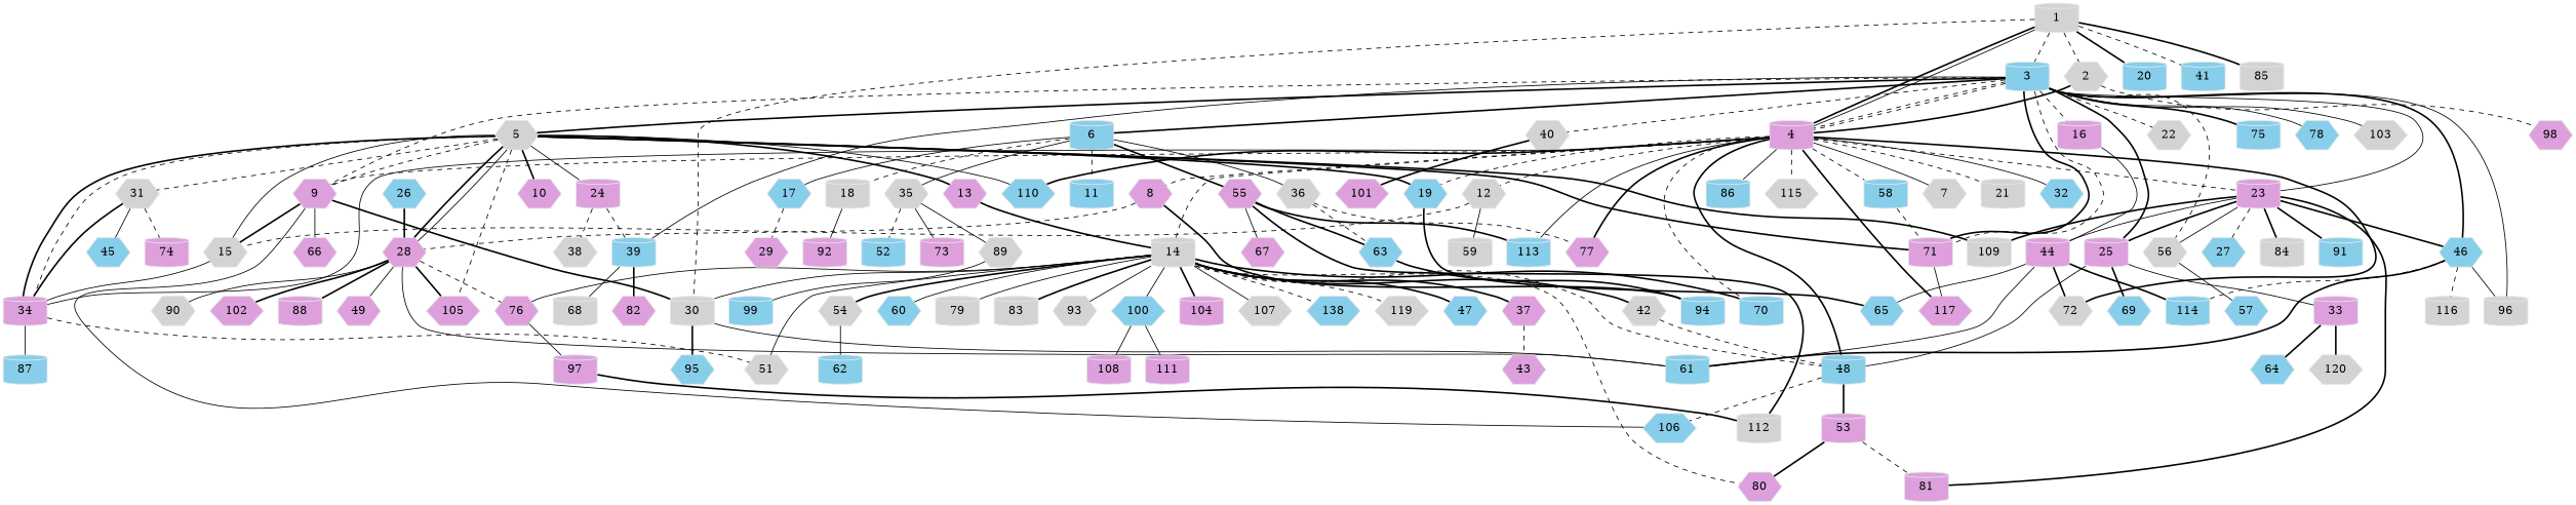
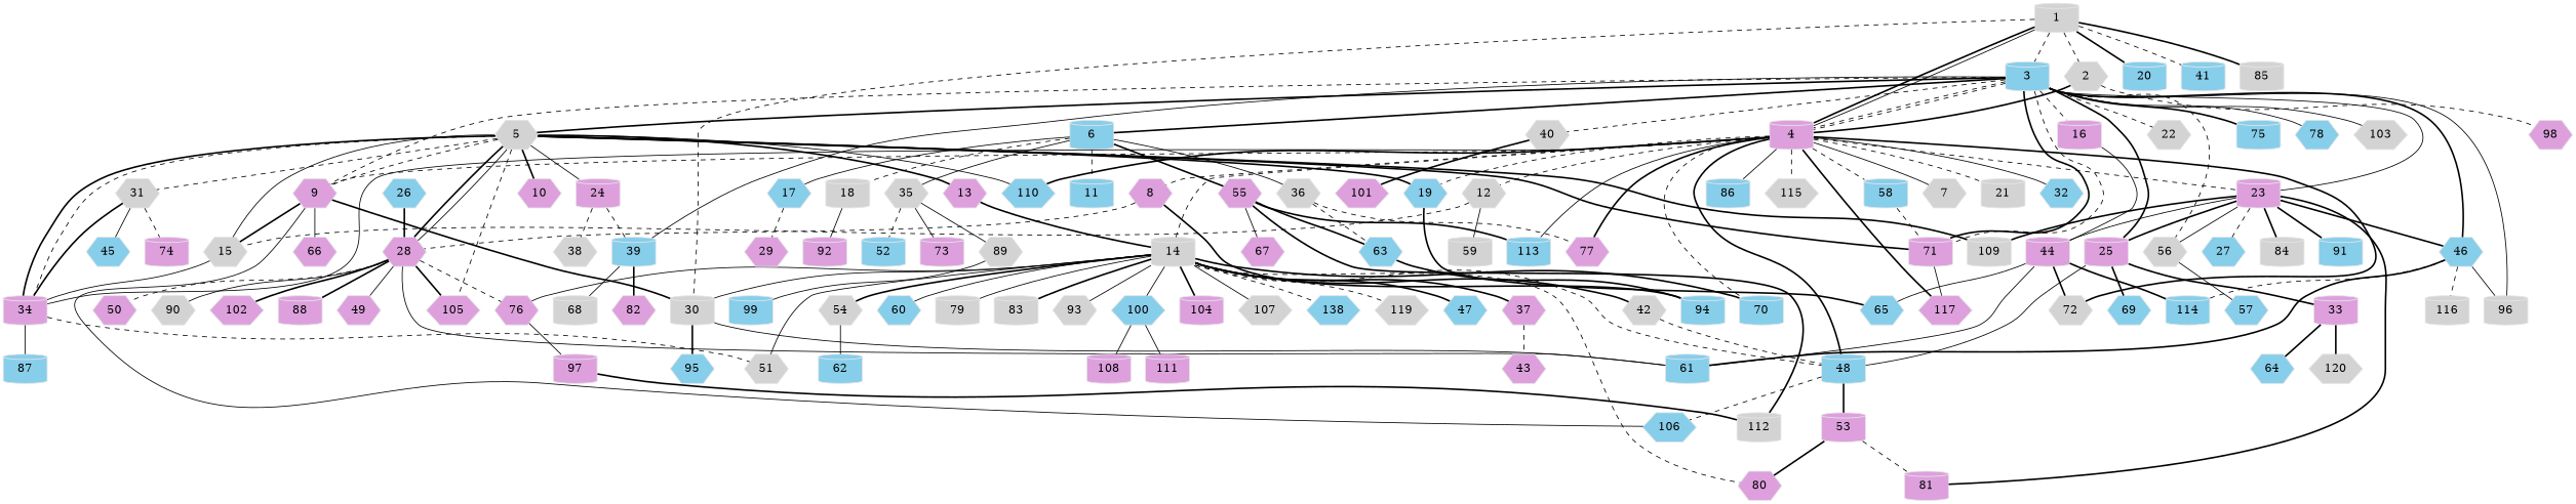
  graph {
    node [color=gray90 fillcolor=plum shape=hexagon style=filled]
    edge [style=bold]
    1 [fillcolor=lightgrey shape=cylinder]
    2 [fillcolor=lightgrey]
    3 [fillcolor=skyblue shape=cylinder]
    4 [shape=cylinder]
    20 [fillcolor=skyblue shape=cylinder]
    30 [fillcolor=lightgrey shape=cylinder]
    41 [fillcolor=skyblue shape=cylinder]
    85 [fillcolor=lightgrey shape=cylinder]
    98
    5 [fillcolor=lightgrey]
    6 [fillcolor=skyblue shape=cylinder]
    9
    16 [shape=cylinder]
    22 [fillcolor=lightgrey]
    23 [shape=cylinder]
    25 [shape=cylinder]
    39 [fillcolor=skyblue shape=cylinder]
    40 [fillcolor=lightgrey]
    46 [fillcolor=skyblue]
    56 [fillcolor=lightgrey]
    71 [shape=cylinder]
    75 [fillcolor=skyblue shape=cylinder]
    78 [fillcolor=skyblue]
    96 [fillcolor=lightgrey shape=cylinder]
    103 [fillcolor=lightgrey]
    7 [fillcolor=lightgrey]
    8
    12 [fillcolor=lightgrey]
    14 [fillcolor=lightgrey shape=cylinder]
    19 [fillcolor=skyblue]
    21 [fillcolor=lightgrey shape=cylinder]
    32 [fillcolor=skyblue]
    34 [shape=cylinder]
    48 [fillcolor=skyblue shape=cylinder]
    58 [fillcolor=skyblue shape=cylinder]
    70 [fillcolor=skyblue shape=cylinder]
    72 [fillcolor=lightgrey]
    77
    86 [fillcolor=skyblue shape=cylinder]
    110 [fillcolor=skyblue]
    113 [fillcolor=skyblue shape=cylinder]
    115 [fillcolor=lightgrey]
    117
    26 [fillcolor=skyblue]
    28
    61 [fillcolor=skyblue shape=cylinder]
    95 [fillcolor=skyblue]
    10
    13
    15 [fillcolor=lightgrey]
    24 [shape=cylinder]
    31 [fillcolor=lightgrey]
    105
    109 [fillcolor=lightgrey shape=cylinder]
    11 [fillcolor=skyblue shape=cylinder]
    17 [fillcolor=skyblue]
    18 [fillcolor=lightgrey shape=cylinder]
    35 [fillcolor=lightgrey]
    36 [fillcolor=lightgrey]
    55
    66
    106 [fillcolor=skyblue]
    44 [shape=cylinder]
    27 [fillcolor=skyblue]
    81 [shape=cylinder]
    84 [fillcolor=lightgrey shape=cylinder]
    91 [fillcolor=skyblue shape=cylinder]
    33 [shape=cylinder]
    69 [fillcolor=skyblue]
    68 [fillcolor=lightgrey shape=cylinder]
    82
    101
    114 [fillcolor=skyblue shape=cylinder]
    116 [fillcolor=lightgrey shape=cylinder]
    57 [fillcolor=skyblue]
    88 [shape=cylinder]
    94 [fillcolor=skyblue shape=cylinder]
    59 [fillcolor=lightgrey shape=cylinder]
    37
    42 [fillcolor=lightgrey]
    47 [fillcolor=skyblue]
    51 [fillcolor=lightgrey]
    54 [fillcolor=lightgrey]
    60 [fillcolor=skyblue]
    76
    79 [fillcolor=lightgrey shape=cylinder]
    80
    83 [fillcolor=lightgrey shape=cylinder]
    93 [fillcolor=lightgrey]
    100 [fillcolor=skyblue]
    104 [shape=cylinder]
    107 [fillcolor=lightgrey]
    n93 [fillcolor=skyblue label=138]
    119 [fillcolor=lightgrey]
    65 [fillcolor=skyblue]
    87 [fillcolor=skyblue shape=cylinder]
    53 [shape=cylinder]
    38 [fillcolor=lightgrey]
    49
+   50
    90 [fillcolor=lightgrey]
    102
    45 [fillcolor=skyblue]
    74 [shape=cylinder]
    29
    92 [shape=cylinder]
    52 [fillcolor=skyblue shape=cylinder]
    73 [shape=cylinder]
    89 [fillcolor=lightgrey]
    63 [fillcolor=skyblue]
    67
    112 [fillcolor=lightgrey shape=cylinder]
    43
    62 [fillcolor=skyblue shape=cylinder]
    97 [shape=cylinder]
    108 [shape=cylinder]
    111 [shape=cylinder]
    64 [fillcolor=skyblue]
    120 [fillcolor=lightgrey]
    99 [fillcolor=skyblue shape=cylinder]
    1 -- 2 [style=dashed]
    1 -- 3 [style=dashed]
    1 -- 4
    1 -- 4 [style=solid]
    1 -- 20
    1 -- 30 [style=dashed]
    1 -- 41 [style=dashed]
    1 -- 85
    2 -- 4
    2 -- 98 [style=dashed]
    3 -- 4 [style=dashed]
    3 -- 4 [style=dashed]
    3 -- 5
    3 -- 6
    3 -- 9 [style=dashed]
    3 -- 16 [style=dashed]
    3 -- 22 [style=dashed]
    3 -- 23 [style=solid]
    3 -- 25
    3 -- 39 [style=solid]
    3 -- 40 [style=dashed]
    3 -- 46
    3 -- 56 [style=dashed]
    3 -- 71
    3 -- 71 [style=dashed]
    3 -- 75
    3 -- 78 [style=solid]
    3 -- 96 [style=solid]
    3 -- 103 [style=solid]
    4 -- 9 [style=dashed]
    4 -- 23 [style=dashed]
    4 -- 7 [style=solid]
    4 -- 8 [style=dashed]
    4 -- 12 [style=dashed]
    4 -- 14 [style=dashed]
    4 -- 19 [style=dashed]
    4 -- 21 [style=dashed]
    4 -- 32 [style=solid]
    4 -- 34 [style=solid]
    4 -- 48
    4 -- 58 [style=dashed]
    4 -- 70 [style=dashed]
    4 -- 72
    4 -- 77
    4 -- 86 [style=solid]
    4 -- 110
    4 -- 113 [style=solid]
    4 -- 115 [style=dashed]
    4 -- 117
    30 -- 61 [style=solid]
    30 -- 95
    5 -- 9 [style=dashed]
    5 -- 71
    5 -- 19
    5 -- 34
    5 -- 34 [style=dashed]
    5 -- 110 [style=solid]
    5 -- 28
    5 -- 28 [style=solid]
    5 -- 10
    5 -- 13
    5 -- 15 [style=solid]
    5 -- 24 [style=solid]
    5 -- 31 [style=dashed]
    5 -- 105 [style=dashed]
    5 -- 109
    6 -- 11 [style=dashed]
    6 -- 17 [style=solid]
    6 -- 18 [style=dashed]
    6 -- 35 [style=solid]
    6 -- 36 [style=solid]
    6 -- 55
    9 -- 30
    9 -- 15
    9 -- 66 [style=solid]
    9 -- 106 [style=solid]
    16 -- 44 [style=solid]
    23 -- 25
    23 -- 46
    23 -- 56 [style=solid]
    23 -- 109
    23 -- 44 [style=solid]
    23 -- 27 [style=dashed]
    23 -- 81
    23 -- 84
    23 -- 91
    25 -- 48 [style=solid]
-   25 -- 33 [style=solid]
+   25 -- 33
    25 -- 69
    39 -- 68 [style=solid]
    39 -- 82
    40 -- 101
    46 -- 96 [style=solid]
    46 -- 61
    46 -- 114 [style=dashed]
    46 -- 116 [style=dashed]
    56 -- 57 [style=solid]
    71 -- 117 [style=solid]
    8 -- 28 [style=dashed]
    8 -- 94
    12 -- 15 [style=dashed]
    12 -- 59 [style=solid]
    14 -- 30 [style=solid]
    14 -- 48 [style=dashed]
    14 -- 70
    14 -- 37
    14 -- 42
    14 -- 47
    14 -- 51 [style=solid]
    14 -- 54
    14 -- 60 [style=solid]
    14 -- 76 [style=solid]
    14 -- 79 [style=solid]
    14 -- 80 [style=dashed]
    14 -- 83
    14 -- 93 [style=solid]
    14 -- 100 [style=solid]
    14 -- 104
    14 -- 107 [style=solid]
    14 -- n93 [style=dashed]
    14 -- 119 [style=dashed]
    19 -- 65
    34 -- 51 [style=dashed]
    34 -- 87 [style=solid]
    48 -- 106 [style=dashed]
    48 -- 53
    58 -- 71 [style=dashed]
    26 -- 28
    28 -- 61 [style=solid]
    28 -- 105
    28 -- 88
    28 -- 76 [style=dashed]
    28 -- 49 [style=solid]
+   28 -- 50 [style=dashed]
    28 -- 90 [style=solid]
    28 -- 102
    13 -- 14
    15 -- 34 [style=solid]
    24 -- 39 [style=dashed]
    24 -- 38 [style=dashed]
    31 -- 34
    31 -- 45 [style=solid]
    31 -- 74 [style=dashed]
    17 -- 29 [style=dashed]
    18 -- 92 [style=solid]
    35 -- 52 [style=dashed]
    35 -- 73 [style=solid]
    35 -- 89 [style=solid]
    36 -- 77 [style=dashed]
    36 -- 63 [style=dashed]
    55 -- 113
    55 -- 63
    55 -- 67 [style=solid]
    55 -- 112
    44 -- 72
    44 -- 61 [style=solid]
    44 -- 114
    44 -- 65 [style=solid]
    33 -- 64
    33 -- 120
    37 -- 43 [style=dashed]
    42 -- 48 [style=dashed]
    54 -- 62 [style=solid]
    76 -- 97 [style=solid]
    100 -- 108 [style=solid]
    100 -- 111 [style=solid]
    53 -- 81 [style=dashed]
    53 -- 80
    89 -- 99 [style=solid]
    63 -- 94
    97 -- 112
  }
